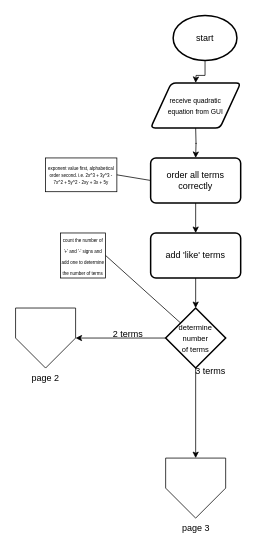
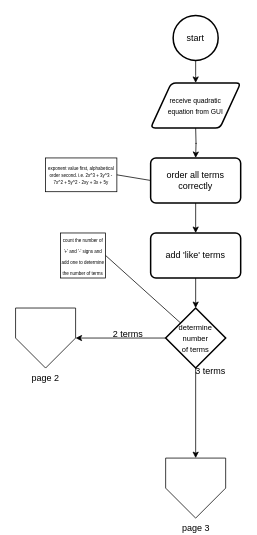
  <mxCell id="0" />
  <mxCell id="1" parent="0" />
  <mxCell id="2" style="edgeStyle=orthogonalEdgeStyle;rounded=0;orthogonalLoop=1;jettySize=auto;html=1;entryX=0.5;entryY=0;entryDx=0;entryDy=0;" parent="1" source="3" edge="1"><mxGeometry relative="1" as="geometry"><mxPoint x="260" y="110" as="targetPoint" /></mxGeometry></mxCell>
- <mxCell id="3" value="start" style="rounded=1;whiteSpace=wrap;html=1;strokeWidth=2;shape=mxgraph.flowchart.start_2;" parent="1" vertex="1"><mxGeometry x="230" y="20" width="85" height="60" as="geometry" /></mxCell>
+ <mxCell id="3" value="start" style="rounded=1;whiteSpace=wrap;html=1;strokeWidth=2;shape=mxgraph.flowchart.start_2;" parent="1" vertex="1"><mxGeometry x="230" y="20" width="60" height="60" as="geometry" /></mxCell>
  <mxCell id="4" value="" style="edgeStyle=orthogonalEdgeStyle;rounded=0;orthogonalLoop=1;jettySize=auto;html=1;" parent="1" edge="1"><mxGeometry relative="1" as="geometry"><mxPoint x="260" y="210" as="targetPoint" /><mxPoint x="260" y="170" as="sourcePoint" /></mxGeometry></mxCell>
  <mxCell id="5" style="edgeStyle=orthogonalEdgeStyle;rounded=0;orthogonalLoop=1;jettySize=auto;html=1;entryX=0.5;entryY=0;entryDx=0;entryDy=0;" parent="1" source="6" target="8" edge="1"><mxGeometry relative="1" as="geometry" /></mxCell>
  <mxCell id="6" value="order all terms correctly" style="shape=label;whiteSpace=wrap;html=1;backgroundOutline=1;rounded=1;absoluteArcSize=1;arcSize=14;strokeWidth=2;" parent="1" vertex="1"><mxGeometry x="200" y="210" width="120" height="60" as="geometry" /></mxCell>
  <mxCell id="7" style="edgeStyle=orthogonalEdgeStyle;rounded=0;orthogonalLoop=1;jettySize=auto;html=1;entryX=0.5;entryY=0;entryDx=0;entryDy=0;" parent="1" source="8" target="13" edge="1"><mxGeometry relative="1" as="geometry" /></mxCell>
  <mxCell id="8" value="add 'like' terms" style="shape=label;whiteSpace=wrap;html=1;backgroundOutline=1;rounded=1;absoluteArcSize=1;arcSize=14;strokeWidth=2;" parent="1" vertex="1"><mxGeometry x="200" y="310" width="120" height="60" as="geometry" /></mxCell>
  <mxCell id="9" value="&lt;p style=&quot;line-height: 60%;&quot;&gt;&lt;font style=&quot;font-size: 6px;&quot;&gt;exponent value first, alphabetical order second.&amp;nbsp;&lt;/font&gt;&lt;span style=&quot;background-color: initial; font-size: 6px;&quot;&gt;i.e. 2x^3 + 3y^3 - 7x^2 + 5y^2 - 2xy + 3x + 5y&lt;/span&gt;&lt;/p&gt;" style="whiteSpace=wrap;html=1;aspect=fixed;align=center;" parent="1" vertex="1"><mxGeometry x="60" y="210" width="95" height="45" as="geometry" /></mxCell>
  <mxCell id="10" value="" style="endArrow=none;html=1;rounded=0;exitX=1;exitY=0.5;exitDx=0;exitDy=0;entryX=0;entryY=0.5;entryDx=0;entryDy=0;" parent="1" source="9" target="6" edge="1"><mxGeometry width="50" height="50" relative="1" as="geometry"><mxPoint x="240" y="320" as="sourcePoint" /><mxPoint x="290" y="270" as="targetPoint" /></mxGeometry></mxCell>
  <mxCell id="11" style="edgeStyle=orthogonalEdgeStyle;rounded=0;orthogonalLoop=1;jettySize=auto;html=1;entryX=1;entryY=0.5;entryDx=0;entryDy=0;" parent="1" source="13" target="16" edge="1"><mxGeometry relative="1" as="geometry" /></mxCell>
  <mxCell id="12" style="edgeStyle=orthogonalEdgeStyle;rounded=0;orthogonalLoop=1;jettySize=auto;html=1;entryX=0.5;entryY=0;entryDx=0;entryDy=0;" edge="1" parent="1" source="13" target="19"><mxGeometry relative="1" as="geometry" /></mxCell>
  <mxCell id="13" value="&lt;font style=&quot;font-size: 10px;&quot;&gt;determine number &lt;br&gt;of terms&lt;/font&gt;" style="whiteSpace=wrap;html=1;strokeWidth=2;shape=mxgraph.flowchart.decision;" parent="1" vertex="1"><mxGeometry x="220" y="410" width="80" height="80" as="geometry" /></mxCell>
  <mxCell id="14" value="&lt;font style=&quot;font-size: 6px;&quot;&gt;count the number of '+' and '-' signs and add one to determine the number of terms&lt;/font&gt;" style="whiteSpace=wrap;html=1;aspect=fixed;" parent="1" vertex="1"><mxGeometry x="80" y="310" width="60" height="60" as="geometry" /></mxCell>
  <mxCell id="15" value="" style="endArrow=none;html=1;rounded=0;exitX=1;exitY=0.5;exitDx=0;exitDy=0;" parent="1" source="14" edge="1"><mxGeometry width="50" height="50" relative="1" as="geometry"><mxPoint x="140" y="430" as="sourcePoint" /><mxPoint x="240" y="430" as="targetPoint" /></mxGeometry></mxCell>
  <mxCell id="16" value="page 2" style="shape=offPageConnector;whiteSpace=wrap;html=1;verticalLabelPosition=bottom;verticalAlign=top;rounded=0;size=0.5;" parent="1" vertex="1"><mxGeometry x="20" y="410" width="80" height="80" as="geometry" /></mxCell>
  <mxCell id="17" value="2 terms" style="text;html=1;strokeColor=none;fillColor=none;align=center;verticalAlign=middle;whiteSpace=wrap;rounded=0;" parent="1" vertex="1"><mxGeometry x="140" y="430" width="60" height="30" as="geometry" /></mxCell>
  <mxCell id="18" value="&lt;font style=&quot;&quot;&gt;&lt;font style=&quot;font-size: 9px;&quot;&gt;receive quadratic&lt;br&gt;equation from GUI&lt;/font&gt;&lt;br&gt;&lt;/font&gt;" style="shape=parallelogram;html=1;strokeWidth=2;perimeter=parallelogramPerimeter;whiteSpace=wrap;rounded=1;arcSize=12;size=0.23;" parent="1" vertex="1"><mxGeometry x="200" y="110" width="120" height="60" as="geometry" /></mxCell>
  <mxCell id="19" value="page 3" style="verticalLabelPosition=bottom;verticalAlign=top;html=1;shape=offPageConnector;rounded=0;size=0.5;" vertex="1" parent="1"><mxGeometry x="220" y="610" width="80" height="80" as="geometry" /></mxCell>
  <mxCell id="20" value="3 terms" style="text;html=1;strokeColor=none;fillColor=none;align=center;verticalAlign=middle;whiteSpace=wrap;rounded=0;" vertex="1" parent="1"><mxGeometry x="250" y="480" width="60" height="30" as="geometry" /></mxCell>
